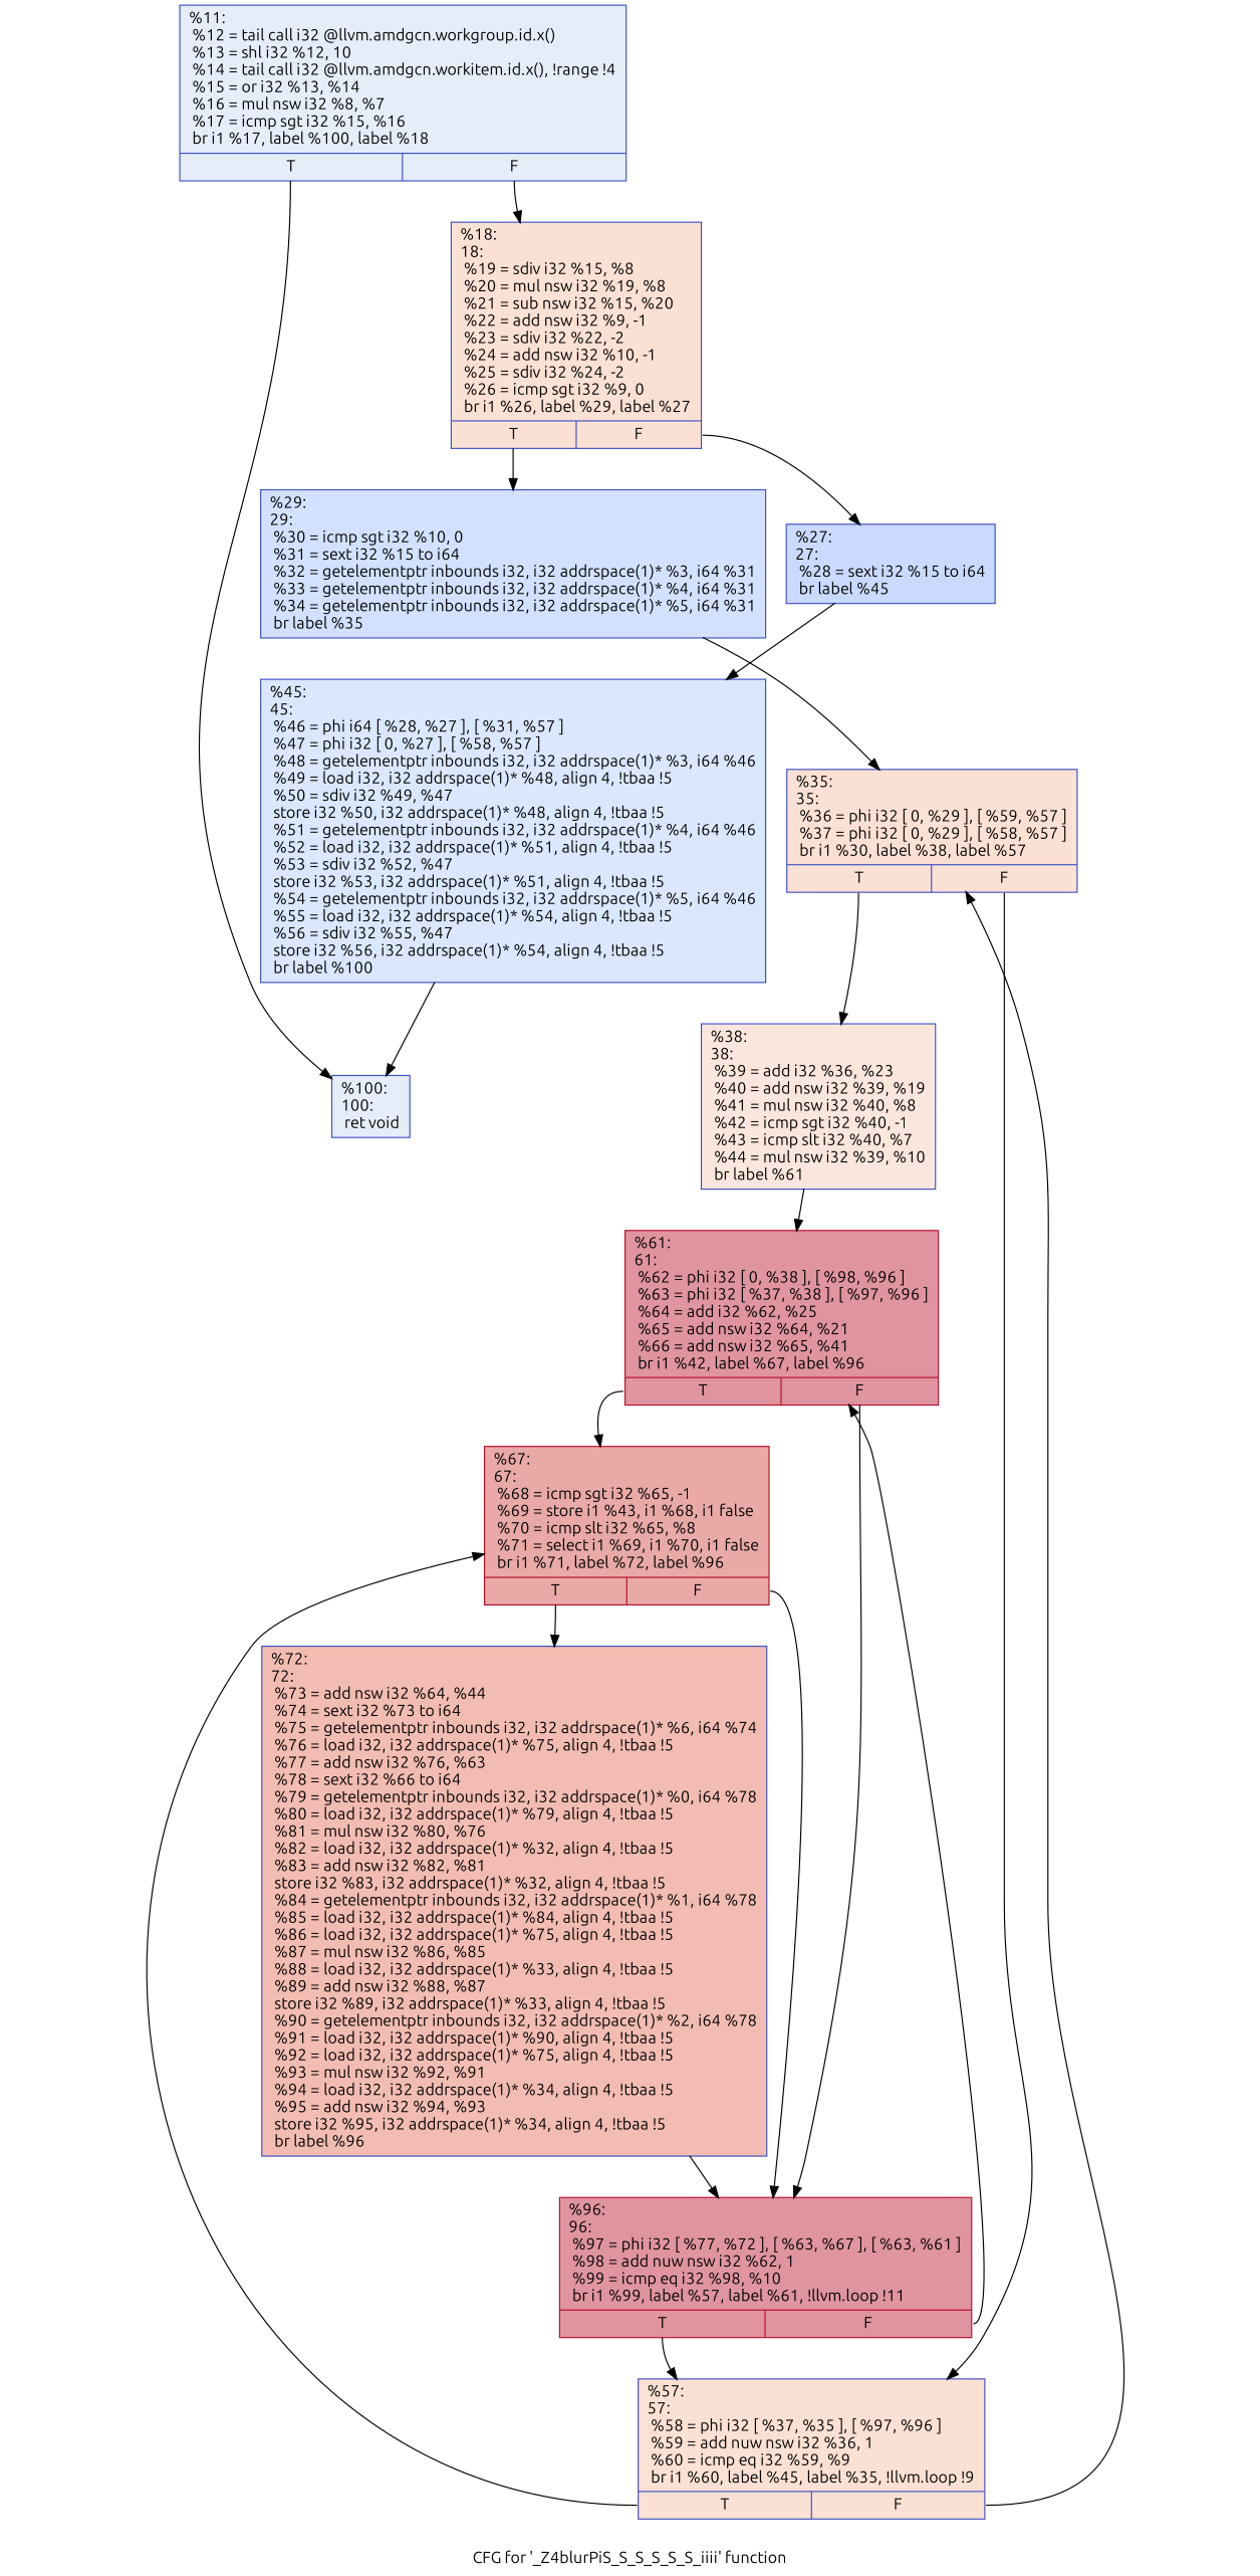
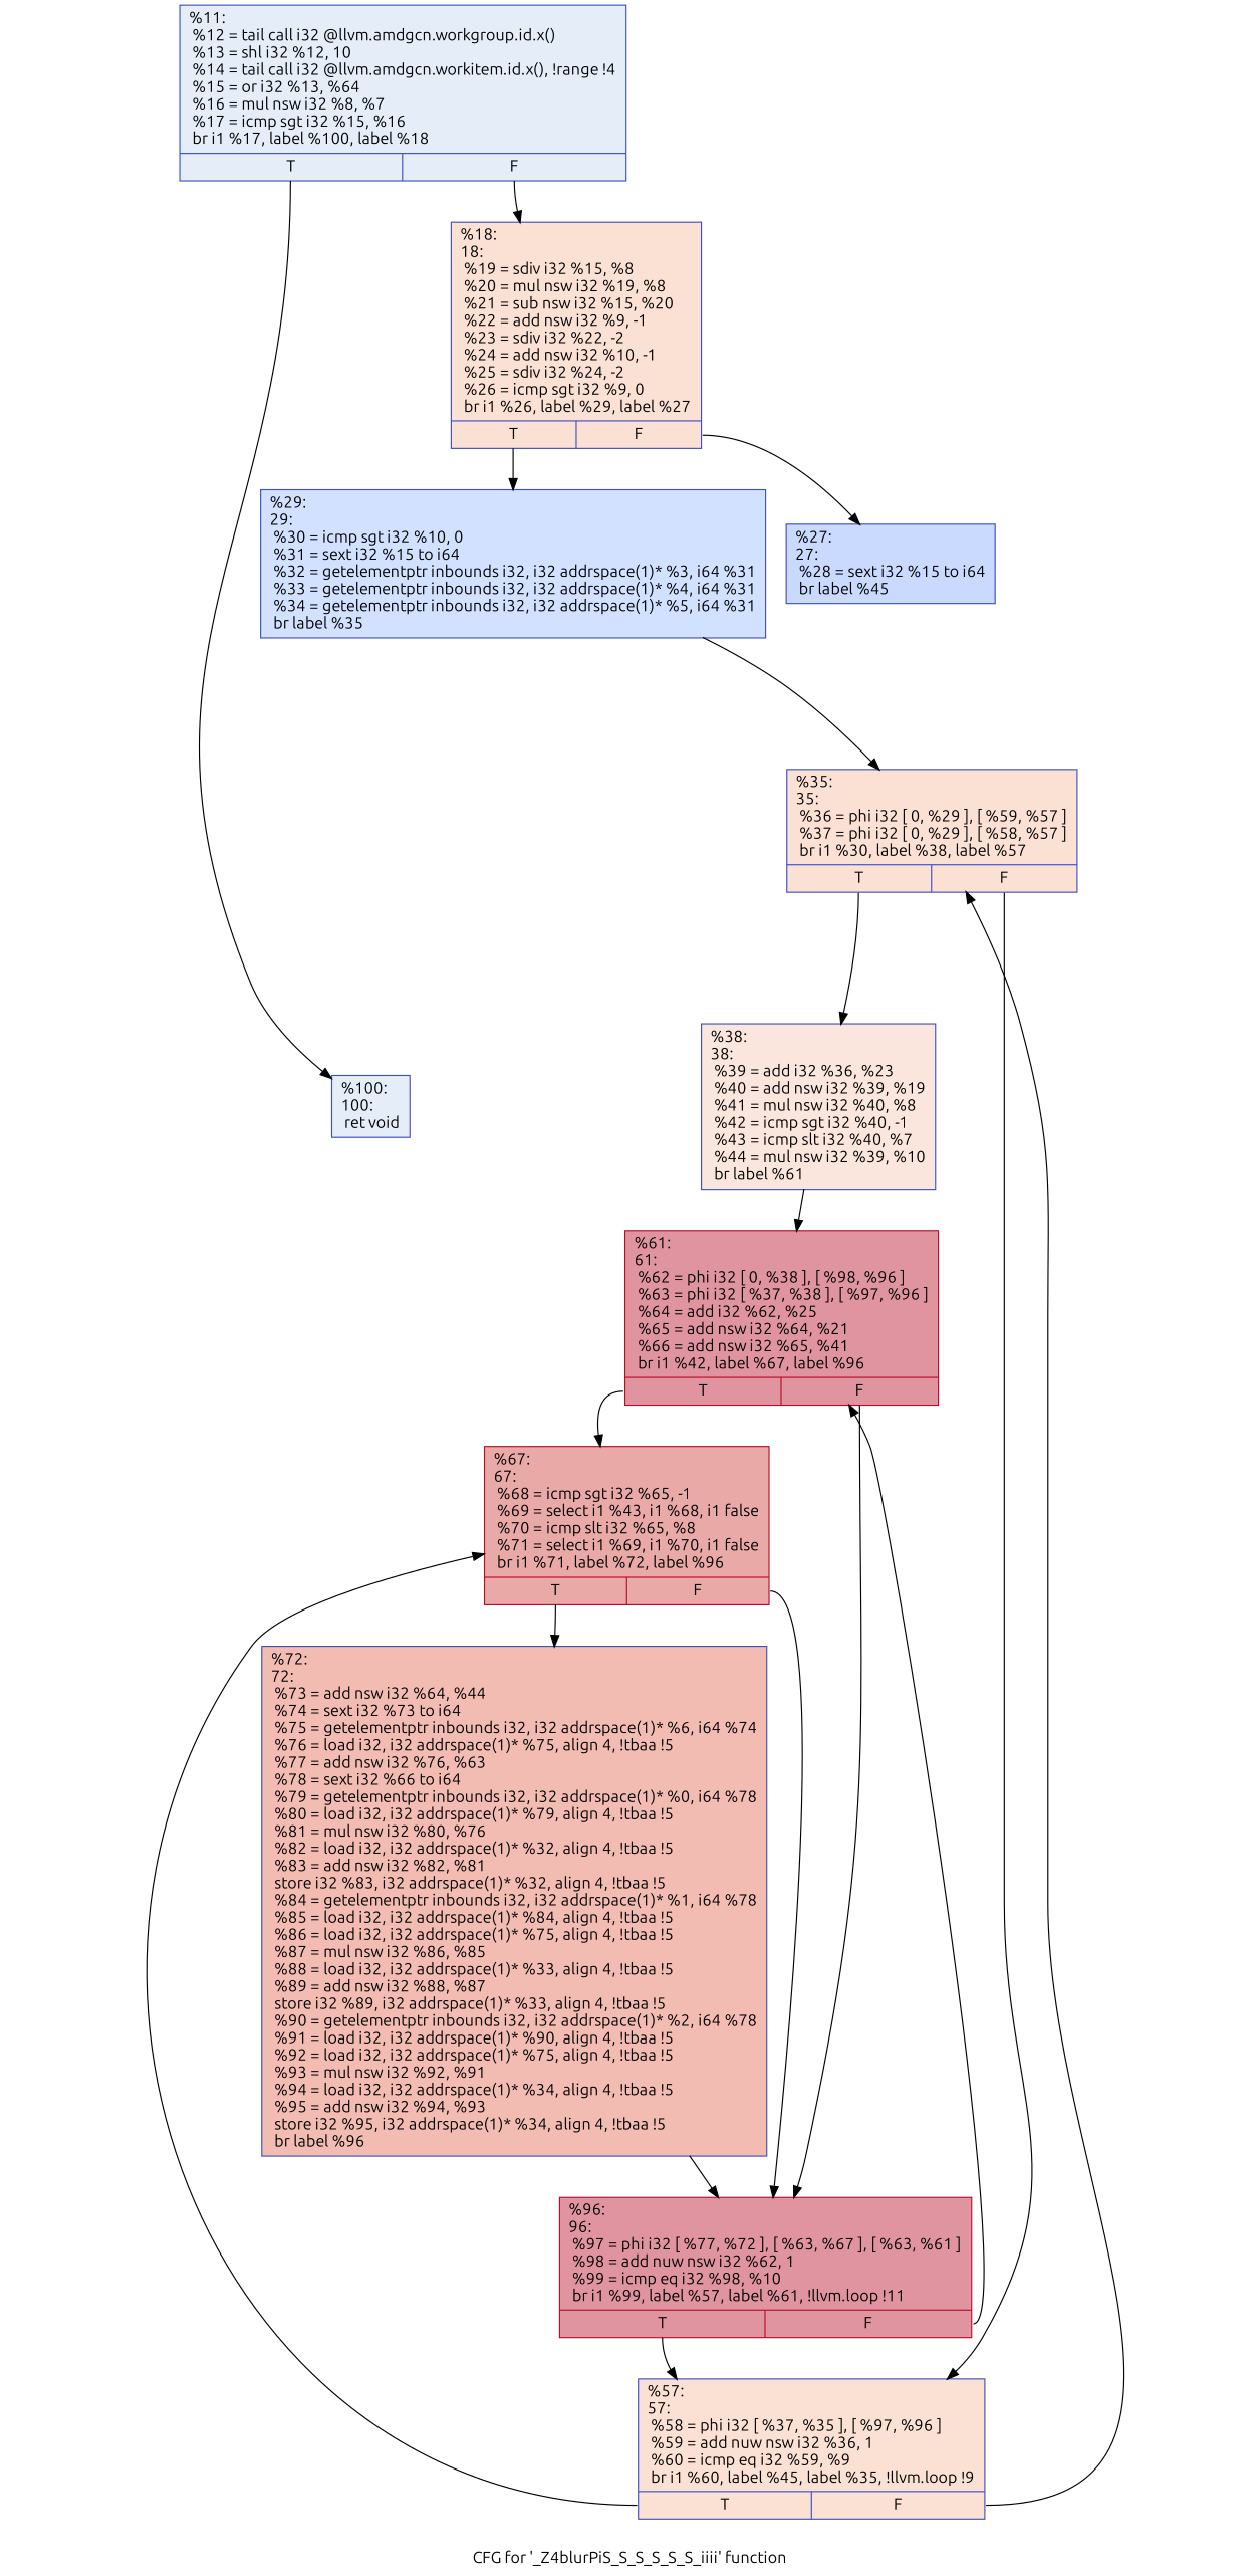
  digraph {
    fontname=Ubuntu
    label="CFG for '_Z4blurPiS_S_S_S_S_S_iiii' function"
    node [color="#3d50c3ff" fillcolor="#f7b99e70" fontname=Ubuntu shape=record style=filled]
    edge [fontname=Ubuntu tailport=s0]
-   n1 [fillcolor="#c5d6f270" label="{%11:\l  %12 = tail call i32 @llvm.amdgcn.workgroup.id.x()\l  %13 = shl i32 %12, 10\l  %14 = tail call i32 @llvm.amdgcn.workitem.id.x(), !range !4\l  %15 = or i32 %13, %14\l  %16 = mul nsw i32 %8, %7\l  %17 = icmp sgt i32 %15, %16\l  br i1 %17, label %100, label %18\l|{<s0>T|<s1>F}}"]
+   n1 [fillcolor="#c5d6f270" label="{%11:\l  %12 = tail call i32 @llvm.amdgcn.workgroup.id.x()\l  %13 = shl i32 %12, 10\l  %14 = tail call i32 @llvm.amdgcn.workitem.id.x(), !range !4\l  %15 = or i32 %13, %64\l  %16 = mul nsw i32 %8, %7\l  %17 = icmp sgt i32 %15, %16\l  br i1 %17, label %100, label %18\l|{<s0>T|<s1>F}}"]
    n2 [fillcolor="#c5d6f270" label="{%100:\l100:                                              \l  ret void\l}"]
    n3 [label="{%18:\l18:                                               \l  %19 = sdiv i32 %15, %8\l  %20 = mul nsw i32 %19, %8\l  %21 = sub nsw i32 %15, %20\l  %22 = add nsw i32 %9, -1\l  %23 = sdiv i32 %22, -2\l  %24 = add nsw i32 %10, -1\l  %25 = sdiv i32 %24, -2\l  %26 = icmp sgt i32 %9, 0\l  br i1 %26, label %29, label %27\l|{<s0>T|<s1>F}}"]
    n4 [fillcolor="#9abbff70" label="{%29:\l29:                                               \l  %30 = icmp sgt i32 %10, 0\l  %31 = sext i32 %15 to i64\l  %32 = getelementptr inbounds i32, i32 addrspace(1)* %3, i64 %31\l  %33 = getelementptr inbounds i32, i32 addrspace(1)* %4, i64 %31\l  %34 = getelementptr inbounds i32, i32 addrspace(1)* %5, i64 %31\l  br label %35\l}"]
    n5 [fillcolor="#88abfd70" label="{%27:\l27:                                               \l  %28 = sext i32 %15 to i64\l  br label %45\l}"]
    n6 [label="{%35:\l35:                                               \l  %36 = phi i32 [ 0, %29 ], [ %59, %57 ]\l  %37 = phi i32 [ 0, %29 ], [ %58, %57 ]\l  br i1 %30, label %38, label %57\l|{<s0>T|<s1>F}}"]
-   n7 [fillcolor="#abc8fd70" label="{%45:\l45:                                               \l  %46 = phi i64 [ %28, %27 ], [ %31, %57 ]\l  %47 = phi i32 [ 0, %27 ], [ %58, %57 ]\l  %48 = getelementptr inbounds i32, i32 addrspace(1)* %3, i64 %46\l  %49 = load i32, i32 addrspace(1)* %48, align 4, !tbaa !5\l  %50 = sdiv i32 %49, %47\l  store i32 %50, i32 addrspace(1)* %48, align 4, !tbaa !5\l  %51 = getelementptr inbounds i32, i32 addrspace(1)* %4, i64 %46\l  %52 = load i32, i32 addrspace(1)* %51, align 4, !tbaa !5\l  %53 = sdiv i32 %52, %47\l  store i32 %53, i32 addrspace(1)* %51, align 4, !tbaa !5\l  %54 = getelementptr inbounds i32, i32 addrspace(1)* %5, i64 %46\l  %55 = load i32, i32 addrspace(1)* %54, align 4, !tbaa !5\l  %56 = sdiv i32 %55, %47\l  store i32 %56, i32 addrspace(1)* %54, align 4, !tbaa !5\l  br label %100\l}"]
    n8 [fillcolor="#f3c7b170" label="{%38:\l38:                                               \l  %39 = add i32 %36, %23\l  %40 = add nsw i32 %39, %19\l  %41 = mul nsw i32 %40, %8\l  %42 = icmp sgt i32 %40, -1\l  %43 = icmp slt i32 %40, %7\l  %44 = mul nsw i32 %39, %10\l  br label %61\l}"]
    n9 [label="{%57:\l57:                                               \l  %58 = phi i32 [ %37, %35 ], [ %97, %96 ]\l  %59 = add nuw nsw i32 %36, 1\l  %60 = icmp eq i32 %59, %9\l  br i1 %60, label %45, label %35, !llvm.loop !9\l|{<s0>T|<s1>F}}"]
    n10 [color="#b70d28ff" fillcolor="#b70d2870" label="{%61:\l61:                                               \l  %62 = phi i32 [ 0, %38 ], [ %98, %96 ]\l  %63 = phi i32 [ %37, %38 ], [ %97, %96 ]\l  %64 = add i32 %62, %25\l  %65 = add nsw i32 %64, %21\l  %66 = add nsw i32 %65, %41\l  br i1 %42, label %67, label %96\l|{<s0>T|<s1>F}}"]
-   n11 [color="#b70d28ff" fillcolor="#ca3b3770" label="{%67:\l67:                                               \l  %68 = icmp sgt i32 %65, -1\l  %69 = store i1 %43, i1 %68, i1 false\l  %70 = icmp slt i32 %65, %8\l  %71 = select i1 %69, i1 %70, i1 false\l  br i1 %71, label %72, label %96\l|{<s0>T|<s1>F}}"]
+   n11 [color="#b70d28ff" fillcolor="#ca3b3770" label="{%67:\l67:                                               \l  %68 = icmp sgt i32 %65, -1\l  %69 = select i1 %43, i1 %68, i1 false\l  %70 = icmp slt i32 %65, %8\l  %71 = select i1 %69, i1 %70, i1 false\l  br i1 %71, label %72, label %96\l|{<s0>T|<s1>F}}"]
    n12 [color="#b70d28ff" fillcolor="#b70d2870" label="{%96:\l96:                                               \l  %97 = phi i32 [ %77, %72 ], [ %63, %67 ], [ %63, %61 ]\l  %98 = add nuw nsw i32 %62, 1\l  %99 = icmp eq i32 %98, %10\l  br i1 %99, label %57, label %61, !llvm.loop !11\l|{<s0>T|<s1>F}}"]
    n13 [fillcolor="#e1675170" label="{%72:\l72:                                               \l  %73 = add nsw i32 %64, %44\l  %74 = sext i32 %73 to i64\l  %75 = getelementptr inbounds i32, i32 addrspace(1)* %6, i64 %74\l  %76 = load i32, i32 addrspace(1)* %75, align 4, !tbaa !5\l  %77 = add nsw i32 %76, %63\l  %78 = sext i32 %66 to i64\l  %79 = getelementptr inbounds i32, i32 addrspace(1)* %0, i64 %78\l  %80 = load i32, i32 addrspace(1)* %79, align 4, !tbaa !5\l  %81 = mul nsw i32 %80, %76\l  %82 = load i32, i32 addrspace(1)* %32, align 4, !tbaa !5\l  %83 = add nsw i32 %82, %81\l  store i32 %83, i32 addrspace(1)* %32, align 4, !tbaa !5\l  %84 = getelementptr inbounds i32, i32 addrspace(1)* %1, i64 %78\l  %85 = load i32, i32 addrspace(1)* %84, align 4, !tbaa !5\l  %86 = load i32, i32 addrspace(1)* %75, align 4, !tbaa !5\l  %87 = mul nsw i32 %86, %85\l  %88 = load i32, i32 addrspace(1)* %33, align 4, !tbaa !5\l  %89 = add nsw i32 %88, %87\l  store i32 %89, i32 addrspace(1)* %33, align 4, !tbaa !5\l  %90 = getelementptr inbounds i32, i32 addrspace(1)* %2, i64 %78\l  %91 = load i32, i32 addrspace(1)* %90, align 4, !tbaa !5\l  %92 = load i32, i32 addrspace(1)* %75, align 4, !tbaa !5\l  %93 = mul nsw i32 %92, %91\l  %94 = load i32, i32 addrspace(1)* %34, align 4, !tbaa !5\l  %95 = add nsw i32 %94, %93\l  store i32 %95, i32 addrspace(1)* %34, align 4, !tbaa !5\l  br label %96\l}"]
    n1 -> n2
    n1 -> n3 [tailport=s1]
    n3 -> n4
    n3 -> n5 [tailport=s1]
    n4 -> n6
-   n5 -> n7
    n6 -> n8
    n6 -> n9 [tailport=s1]
-   n7 -> n2
    n8 -> n10
    n9 -> n6 [tailport=s1]
    n9 -> n11
    n10 -> n11
    n10 -> n12 [tailport=s1]
    n11 -> n12 [tailport=s1]
    n11 -> n13
    n12 -> n9
    n12 -> n10 [tailport=s1]
    n13 -> n12
  }
